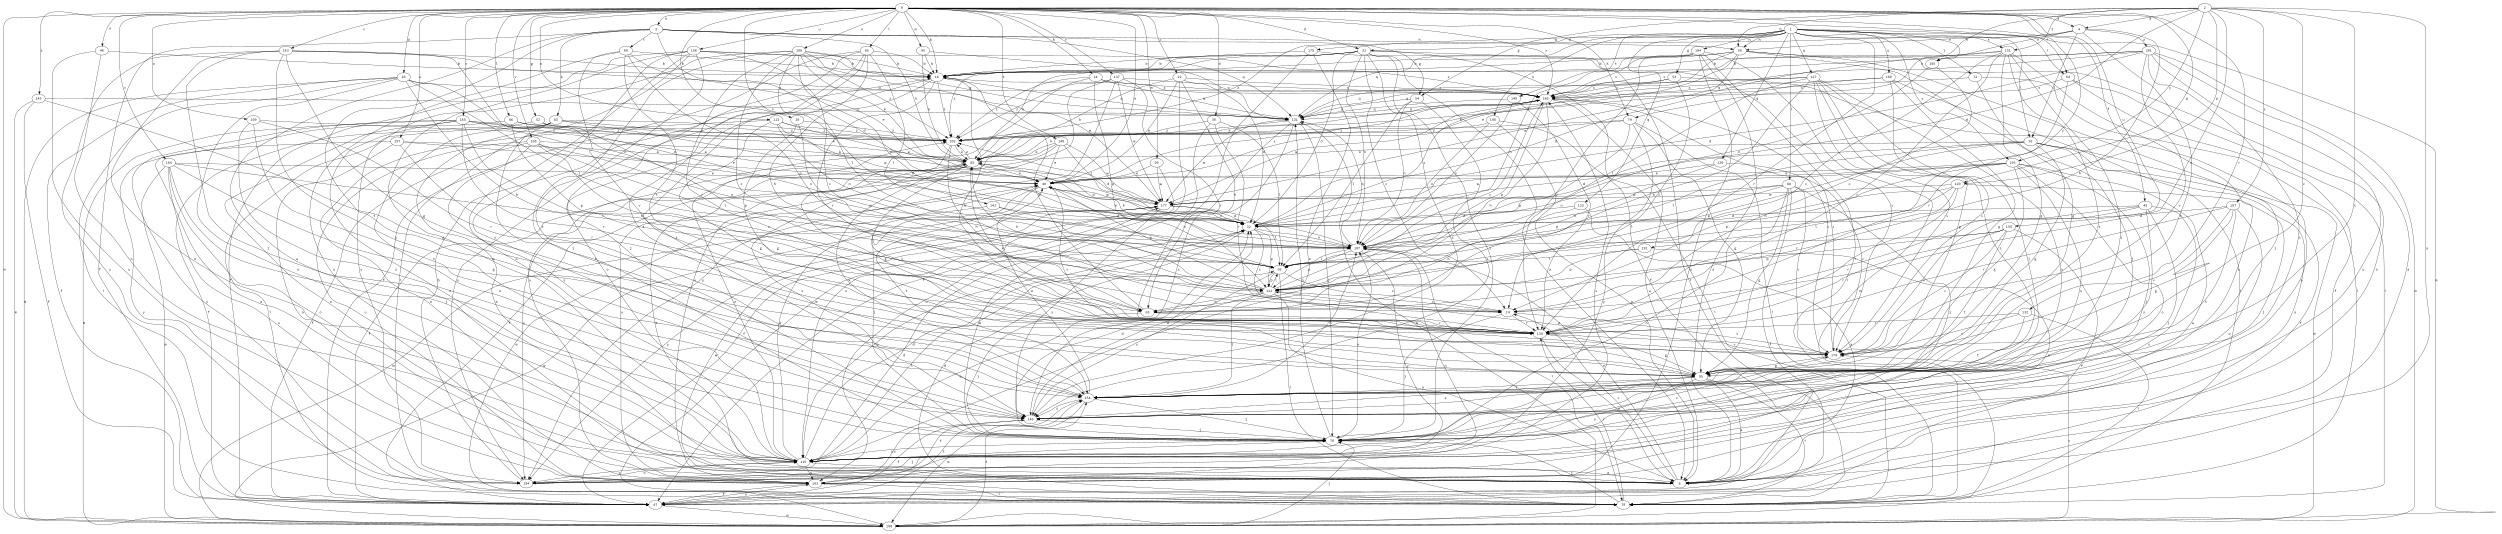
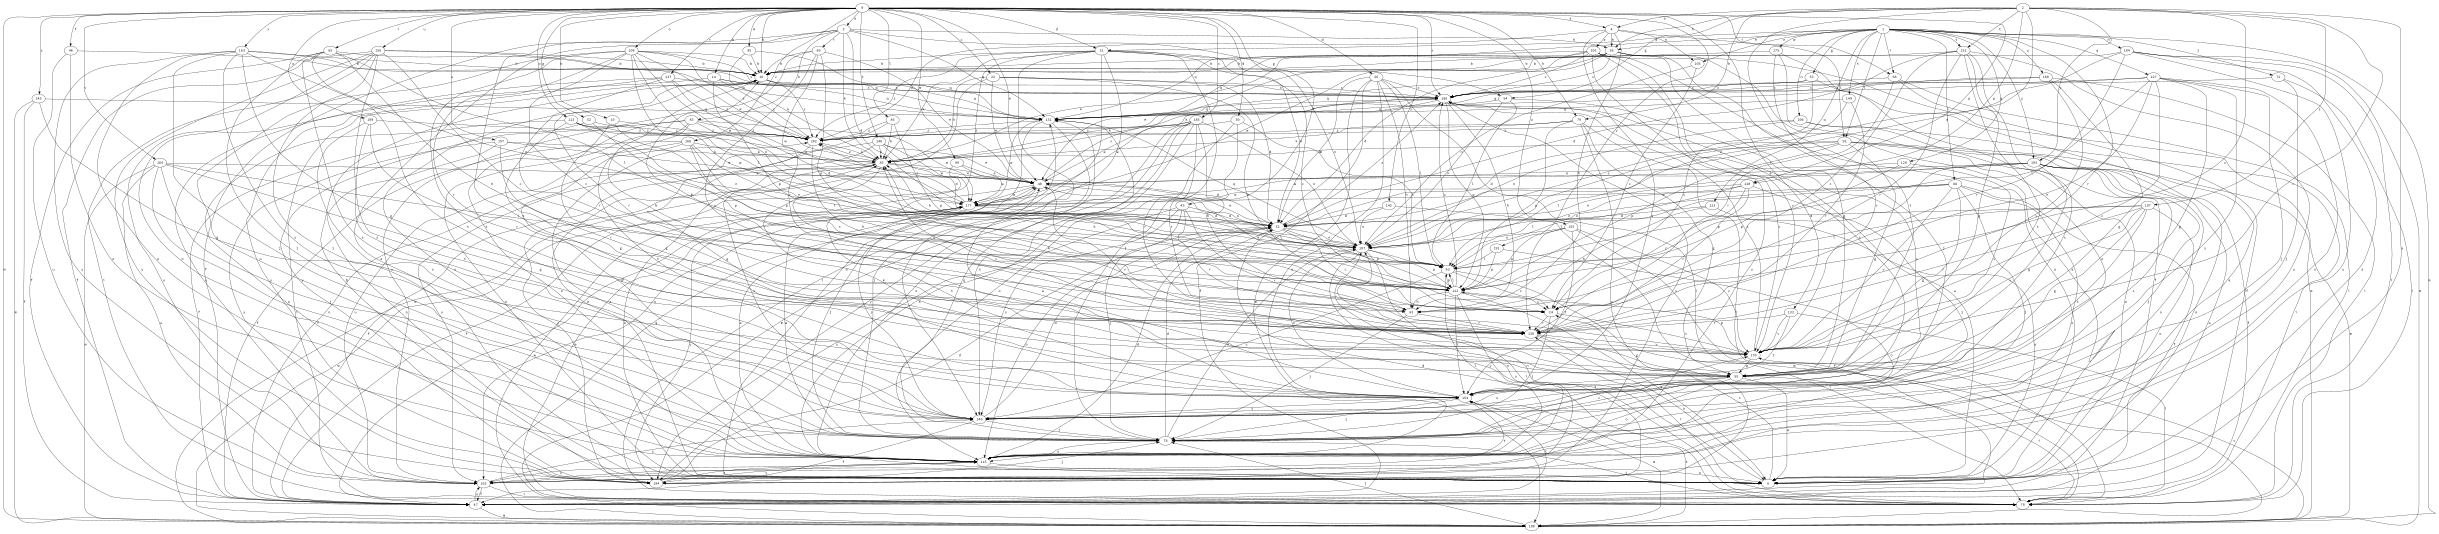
  strict digraph {
    fontname="Source Code Pro"
    node [fontname="Source Code Pro"]
    edge [fontname="Source Code Pro"]
    0
    3
    4
    10
    14
    16
    22
    26
    30
    31
    40
    45
    46
    52
    65
    68
    79
    86
    95
    99
    100
    108
    109
    113
    120
    132
    137
    142
    143
    148
    155
    156
    157
    164
    168
    183
    185
    186
    191
    58
    131
    8
    32
    54
    154
    47
    69
    83
    85
    92
    105
    63
    201
    202
    55
    122
    162
    138
    115
    194
    70
    93
    24
    107
    78
    146
    170
    177
    1
    53
    72
    88
    n73 [label=106]
    104
    123
    127
    129
    149
    151
    160
    175
    193
    2
    197
    0 -> 3 [label=a]
    0 -> 4 [label=a]
    0 -> 10 [label=b]
    0 -> 14 [label=b]
    0 -> 16 [label=b]
    0 -> 22 [label=c]
    0 -> 26 [label=d]
    0 -> 30 [label=d]
    0 -> 31 [label=d]
    0 -> 40 [label=e]
    0 -> 45 [label=f]
    0 -> 46 [label=f]
    0 -> 52 [label=g]
    0 -> 65 [label=i]
    0 -> 68 [label=i]
    0 -> 79 [label=k]
    0 -> 86 [label=l]
    0 -> 95 [label=m]
    0 -> 99 [label=m]
    0 -> 100 [label=m]
    0 -> 108 [label=o]
    0 -> 109 [label=o]
    0 -> 113 [label=o]
    0 -> 120 [label=p]
    0 -> 132 [label=r]
    0 -> 137 [label=r]
    0 -> 142 [label=s]
    0 -> 143 [label=s]
    0 -> 148 [label=t]
    0 -> 155 [label=u]
    0 -> 156 [label=u]
    0 -> 157 [label=u]
    0 -> 164 [label=v]
    0 -> 168 [label=v]
    0 -> 183 [label=x]
    0 -> 185 [label=x]
    0 -> 186 [label=x]
    0 -> 191 [label=y]
    3 -> 58 [label=h]
    3 -> 131 [label=q]
    3 -> 8 [label=a]
    3 -> 32 [label=d]
    3 -> 54 [label=g]
    3 -> 154 [label=t]
    3 -> 47 [label=f]
    3 -> 69 [label=i]
    3 -> 83 [label=k]
    3 -> 85 [label=k]
    4 -> 58 [label=h]
    4 -> 154 [label=t]
    4 -> 92 [label=l]
    4 -> 105 [label=n]
    4 -> 63 [label=h]
    4 -> 201 [label=z]
    4 -> 202 [label=z]
    10 -> 202 [label=z]
    10 -> 55 [label=g]
    10 -> 122 [label=p]
    14 -> 186 [label=x]
    14 -> 131 [label=q]
    14 -> 202 [label=z]
    14 -> 122 [label=p]
    14 -> 162 [label=u]
    16 -> 186 [label=x]
    16 -> 131 [label=q]
    16 -> 202 [label=z]
    16 -> 138 [label=r]
    16 -> 115 [label=o]
    16 -> 194 [label=y]
    22 -> 40 [label=e]
    22 -> 100 [label=m]
    22 -> 186 [label=x]
    22 -> 32 [label=d]
    22 -> 85 [label=k]
    22 -> 63 [label=h]
    26 -> 100 [label=m]
    26 -> 186 [label=x]
    26 -> 32 [label=d]
    26 -> 47 [label=f]
    26 -> 63 [label=h]
    26 -> 115 [label=o]
    26 -> 70 [label=i]
    26 -> 93 [label=l]
    30 -> 202 [label=z]
    30 -> 138 [label=r]
    30 -> 115 [label=o]
    30 -> 93 [label=l]
    31 -> 16 [label=b]
    31 -> 8 [label=a]
    31 -> 32 [label=d]
    31 -> 47 [label=f]
    31 -> 85 [label=k]
    31 -> 202 [label=z]
    31 -> 70 [label=i]
    31 -> 24 [label=c]
    31 -> 107 [label=n]
    31 -> 78 [label=j]
    31 -> 146 [label=s]
    40 -> 186 [label=x]
    40 -> 154 [label=t]
    40 -> 107 [label=n]
    40 -> 78 [label=j]
    40 -> 170 [label=v]
    40 -> 177 [label=w]
    45 -> 32 [label=d]
    45 -> 138 [label=r]
    45 -> 194 [label=s]
    45 -> 78 [label=j]
    45 -> 146 [label=s]
    45 -> 170 [label=v]
    46 -> 16 [label=b]
    46 -> 162 [label=u]
    46 -> 115 [label=o]
    52 -> 47 [label=f]
    52 -> 202 [label=z]
    52 -> 122 [label=p]
    65 -> 16 [label=b]
    65 -> 154 [label=t]
    65 -> 47 [label=f]
    65 -> 63 [label=h]
    65 -> 93 [label=l]
    65 -> 78 [label=j]
    65 -> 146 [label=s]
    68 -> 186 [label=x]
    68 -> 47 [label=f]
    68 -> 138 [label=r]
    68 -> 70 [label=i]
    79 -> 85 [label=k]
    79 -> 202 [label=z]
    79 -> 55 [label=g]
    79 -> 122 [label=p]
    79 -> 194 [label=y]
    79 -> 70 [label=i]
    86 -> 8 [label=a]
    86 -> 85 [label=k]
    86 -> 202 [label=z]
    86 -> 122 [label=p]
    95 -> 16 [label=b]
    95 -> 131 [label=q]
    95 -> 85 [label=k]
    99 -> 40 [label=e]
    99 -> 47 [label=f]
    99 -> 177 [label=w]
    100 -> 131 [label=q]
    100 -> 154 [label=t]
    100 -> 78 [label=j]
    100 -> 170 [label=v]
    100 -> 177 [label=w]
    108 -> 16 [label=b]
    108 -> 131 [label=q]
    108 -> 154 [label=t]
    108 -> 85 [label=k]
    108 -> 202 [label=z]
    108 -> 138 [label=r]
    108 -> 115 [label=o]
    108 -> 93 [label=l]
    108 -> 24 [label=c]
    108 -> 107 [label=n]
    108 -> 177 [label=w]
    109 -> 154 [label=t]
    109 -> 202 [label=z]
    109 -> 138 [label=r]
    109 -> 146 [label=s]
    113 -> 40 [label=e]
    113 -> 8 [label=a]
    113 -> 202 [label=z]
    113 -> 55 [label=g]
    113 -> 107 [label=n]
    113 -> 177 [label=w]
    120 -> 138 [label=r]
    120 -> 93 [label=l]
    120 -> 24 [label=c]
    120 -> 107 [label=n]
    120 -> 78 [label=j]
    120 -> 177 [label=w]
    132 -> 154 [label=t]
    132 -> 138 [label=r]
    132 -> 70 [label=i]
    132 -> 170 [label=v]
    137 -> 186 [label=x]
    137 -> 202 [label=z]
    137 -> 162 [label=u]
    137 -> 138 [label=r]
    137 -> 194 [label=y]
    137 -> 177 [label=w]
    142 -> 100 [label=m]
    142 -> 32 [label=d]
    142 -> 107 [label=n]
    143 -> 100 [label=m]
    143 -> 131 [label=q]
    143 -> 47 [label=f]
    143 -> 55 [label=g]
    148 -> 40 [label=e]
    148 -> 32 [label=d]
    148 -> 47 [label=f]
    148 -> 85 [label=k]
    148 -> 162 [label=u]
    148 -> 177 [label=w]
    155 -> 154 [label=t]
    155 -> 47 [label=f]
    155 -> 122 [label=p]
    155 -> 138 [label=r]
    155 -> 107 [label=n]
    155 -> 170 [label=v]
    156 -> 16 [label=b]
    156 -> 186 [label=x]
    156 -> 47 [label=f]
    156 -> 115 [label=o]
    156 -> 194 [label=y]
    156 -> 70 [label=i]
    156 -> 24 [label=c]
    156 -> 78 [label=j]
    156 -> 146 [label=s]
    157 -> 40 [label=e]
    157 -> 8 [label=a]
    157 -> 85 [label=k]
    157 -> 138 [label=r]
    157 -> 194 [label=y]
    164 -> 40 [label=e]
    164 -> 100 [label=m]
    164 -> 55 [label=g]
    164 -> 162 [label=u]
    164 -> 115 [label=o]
    164 -> 93 [label=l]
    164 -> 78 [label=j]
    168 -> 47 [label=f]
    168 -> 85 [label=k]
    168 -> 162 [label=u]
    168 -> 93 [label=l]
    168 -> 24 [label=c]
    168 -> 107 [label=n]
    168 -> 146 [label=s]
    183 -> 16 [label=b]
    183 -> 131 [label=q]
    183 -> 55 [label=g]
    183 -> 115 [label=o]
    183 -> 194 [label=y]
    183 -> 107 [label=n]
    183 -> 78 [label=j]
    183 -> 146 [label=s]
    185 -> 40 [label=e]
    185 -> 100 [label=m]
    185 -> 8 [label=a]
    185 -> 63 [label=h]
    185 -> 202 [label=z]
    185 -> 138 [label=r]
    185 -> 115 [label=o]
    185 -> 194 [label=y]
    185 -> 107 [label=n]
    186 -> 131 [label=q]
    186 -> 8 [label=a]
    186 -> 85 [label=k]
    186 -> 63 [label=h]
    186 -> 122 [label=p]
    186 -> 170 [label=v]
    186 -> 177 [label=w]
    191 -> 122 [label=p]
    191 -> 115 [label=o]
    191 -> 93 [label=l]
    58 -> 16 [label=b]
    58 -> 40 [label=e]
    58 -> 186 [label=x]
    58 -> 8 [label=a]
    58 -> 85 [label=k]
    58 -> 55 [label=g]
    58 -> 78 [label=j]
    58 -> 177 [label=w]
    131 -> 202 [label=z]
    131 -> 162 [label=u]
    131 -> 78 [label=j]
    131 -> 146 [label=s]
    131 -> 177 [label=w]
    8 -> 85 [label=k]
    8 -> 24 [label=c]
    8 -> 107 [label=n]
    32 -> 40 [label=e]
    32 -> 186 [label=x]
    32 -> 122 [label=p]
    32 -> 115 [label=o]
    32 -> 24 [label=c]
    32 -> 107 [label=n]
    54 -> 131 [label=q]
    54 -> 93 [label=l]
    54 -> 107 [label=n]
    54 -> 146 [label=s]
    154 -> 40 [label=e]
    154 -> 100 [label=m]
    154 -> 85 [label=k]
    154 -> 107 [label=n]
    154 -> 78 [label=j]
    154 -> 146 [label=s]
    47 -> 100 [label=m]
    47 -> 154 [label=t]
    47 -> 162 [label=u]
    69 -> 16 [label=b]
    69 -> 40 [label=e]
    69 -> 122 [label=p]
    69 -> 162 [label=u]
    69 -> 138 [label=r]
    69 -> 170 [label=v]
    83 -> 8 [label=a]
    83 -> 32 [label=d]
    83 -> 154 [label=t]
    83 -> 202 [label=z]
    83 -> 115 [label=o]
    83 -> 70 [label=i]
    83 -> 177 [label=w]
    85 -> 40 [label=e]
    85 -> 32 [label=d]
    85 -> 47 [label=f]
    85 -> 202 [label=z]
    85 -> 194 [label=y]
    85 -> 146 [label=s]
    85 -> 170 [label=v]
    92 -> 100 [label=m]
    92 -> 8 [label=a]
    92 -> 32 [label=d]
    92 -> 47 [label=f]
    92 -> 85 [label=k]
    92 -> 55 [label=g]
    92 -> 122 [label=p]
    92 -> 93 [label=l]
    105 -> 24 [label=c]
    105 -> 107 [label=n]
    63 -> 16 [label=b]
    63 -> 138 [label=r]
    63 -> 78 [label=j]
    201 -> 16 [label=b]
    201 -> 100 [label=m]
    201 -> 186 [label=x]
    201 -> 131 [label=q]
    201 -> 8 [label=a]
    201 -> 32 [label=d]
    201 -> 162 [label=u]
    201 -> 146 [label=s]
    201 -> 170 [label=v]
    202 -> 85 [label=k]
    202 -> 63 [label=h]
    202 -> 55 [label=g]
    55 -> 8 [label=a]
    55 -> 154 [label=t]
    55 -> 115 [label=o]
    55 -> 70 [label=i]
    55 -> 146 [label=s]
    122 -> 40 [label=e]
    122 -> 186 [label=x]
    122 -> 8 [label=a]
    122 -> 154 [label=t]
    122 -> 85 [label=k]
    122 -> 63 [label=h]
    122 -> 115 [label=o]
    122 -> 93 [label=l]
    122 -> 24 [label=c]
    162 -> 186 [label=x]
    162 -> 154 [label=t]
    162 -> 47 [label=f]
    162 -> 70 [label=i]
    162 -> 146 [label=s]
    138 -> 16 [label=b]
    138 -> 8 [label=a]
    138 -> 85 [label=k]
    138 -> 55 [label=g]
    138 -> 170 [label=v]
    115 -> 40 [label=e]
    115 -> 8 [label=a]
    115 -> 32 [label=d]
    115 -> 202 [label=z]
    115 -> 162 [label=u]
    115 -> 194 [label=y]
    115 -> 93 [label=l]
    194 -> 16 [label=b]
    194 -> 32 [label=d]
    194 -> 115 [label=o]
    194 -> 107 [label=n]
    194 -> 78 [label=j]
    70 -> 40 [label=e]
    70 -> 32 [label=d]
    70 -> 138 [label=r]
    70 -> 78 [label=j]
    70 -> 177 [label=w]
    93 -> 122 [label=p]
    93 -> 70 [label=i]
    93 -> 24 [label=c]
    93 -> 146 [label=s]
    24 -> 138 [label=r]
    24 -> 78 [label=j]
    24 -> 170 [label=v]
    107 -> 131 [label=q]
    107 -> 85 [label=k]
    107 -> 122 [label=p]
    107 -> 194 [label=y]
    107 -> 70 [label=i]
    107 -> 93 [label=l]
    78 -> 131 [label=q]
    78 -> 32 [label=d]
    78 -> 115 [label=o]
    78 -> 107 [label=n]
    78 -> 170 [label=v]
    78 -> 177 [label=w]
    146 -> 32 [label=d]
    146 -> 47 [label=f]
    146 -> 78 [label=j]
    170 -> 186 [label=x]
    170 -> 55 [label=g]
    170 -> 122 [label=p]
    177 -> 32 [label=d]
    177 -> 202 [label=z]
    177 -> 194 [label=y]
    177 -> 93 [label=l]
    177 -> 146 [label=s]
    1 -> 31 [label=d]
    1 -> 68 [label=i]
    1 -> 100 [label=m]
    1 -> 58 [label=h]
    1 -> 131 [label=q]
    1 -> 92 [label=l]
    1 -> 105 [label=n]
    1 -> 138 [label=r]
    1 -> 53 [label=g]
    1 -> 72 [label=j]
    1 -> 88 [label=l]
    1 -> n73 [label=n]
    1 -> 104 [label=n]
    1 -> 123 [label=q]
    1 -> 127 [label=q]
    1 -> 129 [label=q]
    1 -> 149 [label=t]
    1 -> 151 [label=t]
    1 -> 160 [label=u]
    1 -> 175 [label=w]
    1 -> 193 [label=y]
    53 -> 186 [label=x]
    53 -> 131 [label=q]
    53 -> 8 [label=a]
    53 -> 24 [label=c]
    72 -> 186 [label=x]
    72 -> 70 [label=i]
    72 -> 78 [label=j]
    88 -> 47 [label=f]
    88 -> 55 [label=g]
    88 -> 115 [label=o]
    88 -> 93 [label=l]
    88 -> 107 [label=n]
    88 -> 78 [label=j]
    88 -> 170 [label=v]
    88 -> 177 [label=w]
    n73 -> 8 [label=a]
    n73 -> 202 [label=z]
    n73 -> 70 [label=i]
    n73 -> 107 [label=n]
    104 -> 16 [label=b]
    104 -> 100 [label=m]
    104 -> 8 [label=a]
    104 -> 162 [label=u]
    104 -> 138 [label=r]
    104 -> 70 [label=i]
    104 -> 107 [label=n]
    123 -> 8 [label=a]
    123 -> 32 [label=d]
    123 -> 63 [label=h]
    127 -> 186 [label=x]
    127 -> 131 [label=q]
    127 -> 63 [label=h]
    127 -> 55 [label=g]
    127 -> 115 [label=o]
    127 -> 93 [label=l]
    127 -> 78 [label=j]
    127 -> 146 [label=s]
    127 -> 170 [label=v]
    129 -> 40 [label=e]
    129 -> 122 [label=p]
    129 -> 170 [label=v]
    149 -> 131 [label=q]
    149 -> 138 [label=r]
    149 -> 107 [label=s]
    151 -> 16 [label=b]
    151 -> 32 [label=d]
    151 -> 154 [label=t]
    151 -> 55 [label=g]
    151 -> 162 [label=u]
    151 -> 138 [label=r]
    151 -> 24 [label=c]
    151 -> 146 [label=s]
    160 -> 186 [label=x]
    160 -> 85 [label=k]
    160 -> 55 [label=g]
    160 -> 70 [label=i]
    160 -> 170 [label=v]
    175 -> 16 [label=b]
    175 -> 47 [label=f]
    175 -> 115 [label=o]
    175 -> 170 [label=v]
    193 -> 40 [label=e]
    193 -> 8 [label=a]
    193 -> 55 [label=g]
    193 -> 122 [label=p]
    193 -> 115 [label=o]
    193 -> 107 [label=n]
    193 -> 78 [label=j]
    193 -> 146 [label=s]
    193 -> 177 [label=w]
    2 -> 4 [label=a]
    2 -> 79 [label=k]
    2 -> 120 [label=p]
    2 -> 58 [label=h]
    2 -> 8 [label=a]
    2 -> 32 [label=d]
    2 -> 54 [label=g]
    2 -> 154 [label=t]
    2 -> 24 [label=c]
    2 -> 170 [label=v]
    2 -> 151 [label=t]
    2 -> 193 [label=y]
    2 -> 197 [label=z]
    197 -> 32 [label=d]
    197 -> 154 [label=t]
    197 -> 55 [label=g]
    197 -> 138 [label=r]
    197 -> 115 [label=o]
+   197 -> 93 [label=l]
    197 -> 170 [label=v]
  }
